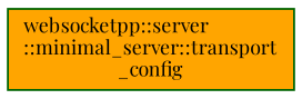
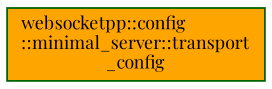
  digraph {
    rankdir=LR
    fontname="Playfair Display"
-   n1 [color=darkgreen fillcolor=orange fontname="Playfair Display" fontsize=10 height=0.2 label="websocketpp::server\l::minimal_server::transport\l_config" shape=record style=filled width=0.4]
+   n1 [color=darkgreen fillcolor=orange fontname="Playfair Display" fontsize=10 height=0.2 label="websocketpp::config\l::minimal_server::transport\l_config" shape=record style=filled width=0.4]
  }
